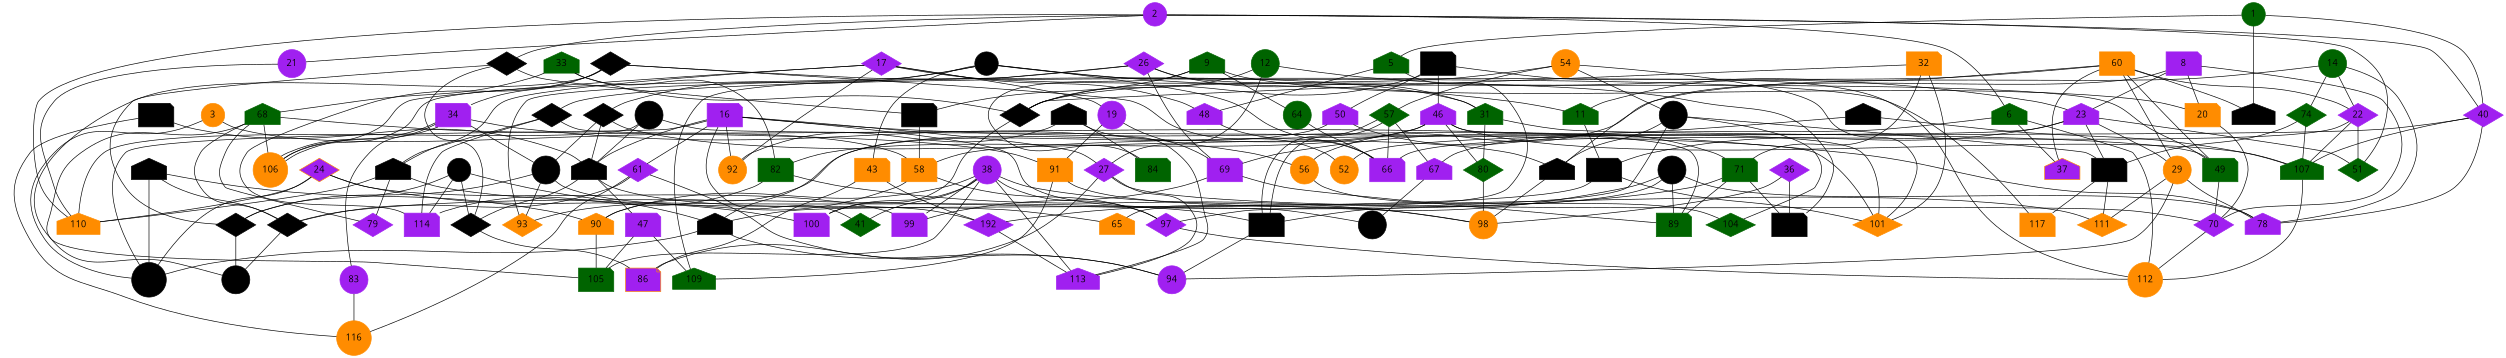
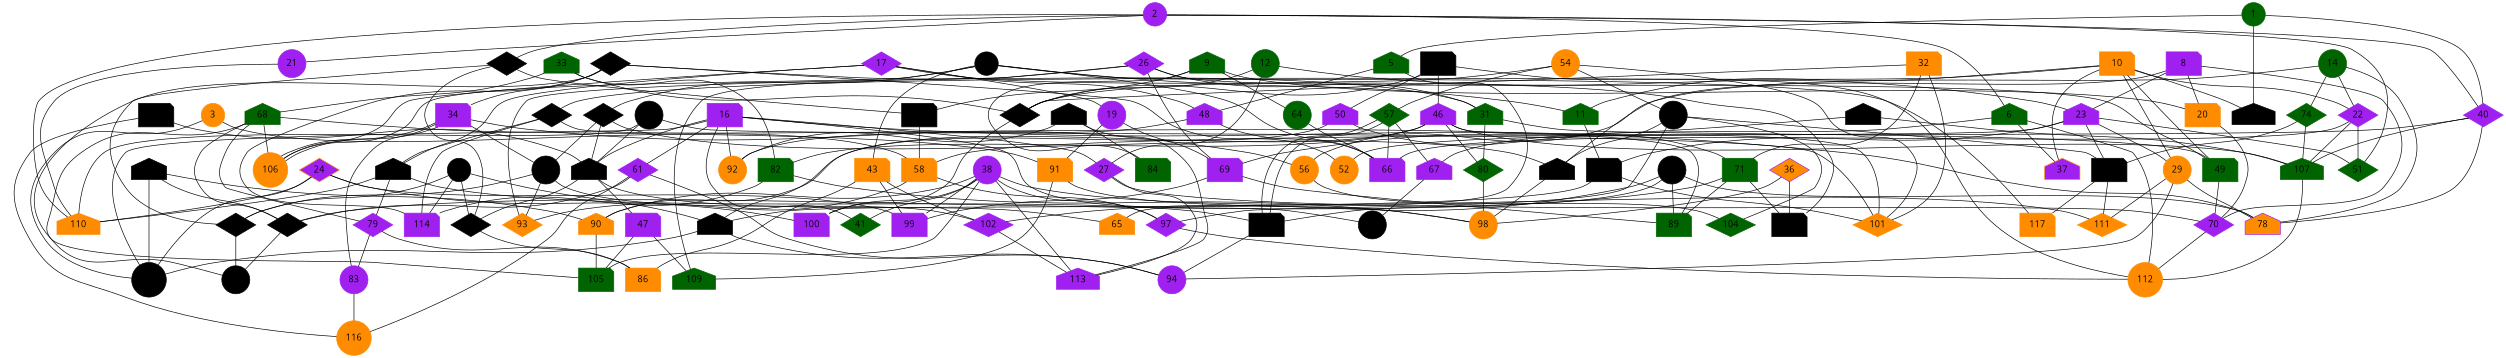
  graph {
    fontname="Open Sans"
    node [color=purple fontname="Open Sans" shape=note style=filled]
    edge [fontname="Open Sans"]
    1 [color=darkgreen shape=circle]
    5 [color=darkgreen shape=house]
    40 [shape=diamond]
    108 [color=black shape=house]
    48 [shape=house]
    65 [color=darkorange shape=house]
    58 [color=darkorange]
-   78 [shape=house]
+   78 [shape=house fillcolor=darkorange]
    107 [color=darkgreen shape=house]
    2 [shape=circle]
    6 [color=darkgreen shape=house]
    13 [color=black shape=diamond]
    21 [shape=circle]
    51 [color=darkgreen shape=diamond]
    110 [color=darkorange shape=house]
    37 [color=darkorange fillcolor=purple shape=house]
    67 [shape=house]
    112 [color=darkorange shape=circle]
    55 [color=black shape=diamond]
    76 [color=black shape=diamond]
    53 [color=black]
    3 [color=darkorange shape=circle]
    115 [color=black shape=circle]
    93 [color=darkorange shape=diamond]
    97 [shape=diamond]
    4 [color=black shape=circle]
    11 [color=darkgreen shape=house]
    28 [color=black shape=diamond]
    43 [color=darkorange]
    66
    106 [color=darkorange shape=circle]
    117 [color=darkorange]
    45 [color=black]
    85 [color=black shape=house]
    42 [color=black shape=house]
    35 [color=black shape=circle]
    99
-   86 [color=darkorange fillcolor=purple]
-   102 [shape=diamond label=192]
+   86 [color=darkorange]
+   102 [shape=diamond]
    96 [color=black shape=circle]
    7 [color=black shape=circle]
    59 [color=black shape=house]
    114
    87 [color=black shape=circle]
    94 [shape=circle]
    8
    20 [color=darkorange]
    23 [shape=house]
    70 [shape=diamond]
    29 [color=darkorange shape=circle]
    52 [color=darkorange shape=circle]
    88 [color=black]
    98 [color=darkorange shape=circle]
    9 [color=darkgreen shape=house]
    64 [color=darkgreen shape=circle]
    84 [color=darkgreen]
-   10 [color=darkorange label=60]
+   10 [color=darkorange]
    22 [shape=diamond]
    44 [color=black shape=diamond]
    49 [color=darkgreen]
    111 [color=darkorange shape=diamond]
    73 [color=black shape=house]
    89 [color=darkgreen]
    101 [color=darkorange shape=diamond]
    12 [color=darkgreen shape=circle]
    27 [shape=diamond]
    95 [color=black shape=diamond]
    113 [shape=house]
    100
    14 [color=darkgreen shape=circle]
    56 [color=darkorange shape=circle]
    74 [color=darkgreen shape=diamond]
    104 [color=darkgreen shape=diamond]
    15 [color=black shape=house]
    69
    16
    41 [color=darkgreen shape=diamond]
    61 [shape=diamond]
    92 [color=darkorange shape=circle]
    47
    116 [color=darkorange shape=circle]
    81 [color=black shape=diamond]
    17 [shape=diamond]
    19 [shape=circle]
    103 [color=black]
    91 [color=darkorange]
    77 [color=black]
    79 [shape=diamond]
    18 [color=black]
    109 [color=darkgreen shape=house]
    24 [color=darkorange fillcolor=purple shape=diamond]
    25 [color=black shape=diamond]
    31 [color=darkgreen shape=house]
    34
    105 [color=darkgreen]
    80 [color=darkgreen shape=diamond]
    83 [shape=circle]
    26 [shape=diamond]
    30 [color=black]
    46 [shape=house]
    50 [shape=house]
    82 [color=darkgreen]
    90 [color=darkorange shape=house]
    71 [color=darkgreen]
    32 [color=darkorange]
    33 [color=darkgreen shape=house]
    68 [color=darkgreen shape=house]
-   36 [shape=diamond]
+   36 [shape=diamond fillcolor=darkorange]
    38 [shape=circle]
    39 [color=black shape=circle]
    54 [color=darkorange shape=circle]
    57 [color=darkgreen shape=diamond]
    62 [color=black shape=circle]
    63 [color=black shape=house]
    72 [color=black shape=house]
    75 [color=black shape=circle]
    1 -- 5
    1 -- 40
    1 -- 108
    5 -- 48
    5 -- 65
    40 -- 58
    40 -- 78
    40 -- 107
    48 -- 66
    58 -- 93
    58 -- 97
    107 -- 112
    2 -- 40
    2 -- 6
    2 -- 13
    2 -- 21
    2 -- 51
    2 -- 110
    6 -- 37
    6 -- 67
    6 -- 112
    13 -- 55
    13 -- 76
    13 -- 53
    21 -- 110
    67 -- 96
    55 -- 87
    76 -- 86
    53 -- 58
    3 -- 58
    3 -- 115
    97 -- 112
    4 -- 11
    4 -- 28
    4 -- 43
    4 -- 66
    4 -- 106
    4 -- 117
    11 -- 45
    28 -- 85
    28 -- 42
    28 -- 35
+   43 -- 99
    43 -- 86
    43 -- 102
    45 -- 59
    45 -- 101
    85 -- 98
    42 -- 65
    42 -- 76
    42 -- 47
    35 -- 55
    35 -- 93
    35 -- 102
    102 -- 113
    7 -- 55
    7 -- 76
    7 -- 59
    7 -- 114
    59 -- 115
    59 -- 94
    8 -- 85
    8 -- 20
    8 -- 23
    8 -- 70
    20 -- 70
    23 -- 51
    23 -- 45
    23 -- 29
    23 -- 52
    23 -- 88
    70 -- 112
    29 -- 78
    29 -- 94
    29 -- 111
    88 -- 117
    88 -- 111
    9 -- 53
    9 -- 20
    9 -- 64
    9 -- 84
    64 -- 66
    10 -- 108
    10 -- 37
    10 -- 11
    10 -- 29
    10 -- 22
    10 -- 44
    10 -- 49
    22 -- 107
    22 -- 51
    22 -- 66
    44 -- 114
    44 -- 73
    44 -- 89
    49 -- 70
    73 -- 110
    73 -- 77
    73 -- 79
    12 -- 23
    12 -- 27
    12 -- 95
-   27 -- 86
+   79 -- 86
    27 -- 70
    27 -- 113
    95 -- 100
    14 -- 78
    14 -- 22
    14 -- 56
    14 -- 74
    56 -- 104
    74 -- 107
    74 -- 88
    15 -- 107
    15 -- 69
    69 -- 99
    69 -- 89
    16 -- 78
    16 -- 115
    16 -- 42
    16 -- 96
    16 -- 27
    16 -- 41
    16 -- 61
    16 -- 92
    61 -- 94
    61 -- 116
    61 -- 81
    47 -- 109
    47 -- 105
    81 -- 87
    17 -- 48
    17 -- 106
    17 -- 73
-   17 -- 92
+   48 -- 92
    17 -- 19
    17 -- 103
    19 -- 69
    19 -- 91
    91 -- 98
    91 -- 109
    77 -- 94
+   79 -- 83
    18 -- 42
    18 -- 116
    24 -- 110
    24 -- 115
    24 -- 99
    24 -- 100
    25 -- 114
    25 -- 52
    25 -- 31
    25 -- 34
    25 -- 105
    31 -- 49
    31 -- 80
    34 -- 106
    34 -- 106
    34 -- 35
    34 -- 56
    34 -- 83
    80 -- 98
    83 -- 116
    26 -- 93
    26 -- 49
    26 -- 69
    26 -- 109
    26 -- 31
    30 -- 112
    30 -- 95
    30 -- 46
    30 -- 50
    46 -- 107
    46 -- 101
    46 -- 80
    46 -- 82
    46 -- 90
    50 -- 59
    50 -- 71
    82 -- 114
    82 -- 98
    90 -- 105
    71 -- 89
    71 -- 81
    71 -- 103
    32 -- 101
    32 -- 95
    32 -- 71
    33 -- 95
    33 -- 82
    33 -- 68
    68 -- 106
    68 -- 87
    68 -- 81
    68 -- 91
    68 -- 79
    36 -- 98
    36 -- 103
    38 -- 97
    38 -- 99
    38 -- 111
    38 -- 113
    38 -- 100
    38 -- 41
    38 -- 105
    38 -- 90
    39 -- 110
    39 -- 42
    39 -- 101
    54 -- 101
    54 -- 95
    54 -- 57
    54 -- 62
    57 -- 67
    57 -- 66
    57 -- 77
    57 -- 77
    62 -- 97
    62 -- 85
    62 -- 88
    62 -- 104
    63 -- 115
    63 -- 81
    63 -- 90
    72 -- 84
    72 -- 113
    72 -- 92
    75 -- 78
    75 -- 102
    75 -- 89
    75 -- 77
  }
